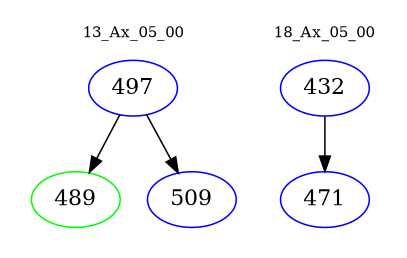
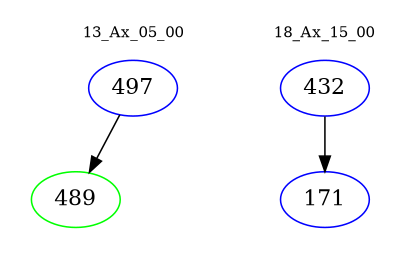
  digraph {
    node [color=blue]
    edge [color=black]
    n1 [label=497]
    n2 [color=green label=489]
-   n3 [label=509]
    n4 [label=432]
-   n5 [label=471]
+   n5 [label=171]
    subgraph cluster_1 {
      color=white
      fontsize=10
      label="13_Ax_05_00"
      n1
      n2
-     n3
    }
    subgraph cluster_2 {
      color=white
      fontsize=10
-     label="18_Ax_05_00"
+     label="18_Ax_15_00"
      n4
      n5
    }
    n1 -> n2
-   n1 -> n3
    n4 -> n5
  }
